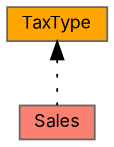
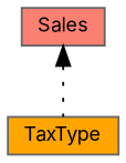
  digraph {
    fontname=Inter
    node [color=gray40 fontname=Inter fontsize=10 shape=box style=filled]
    n1 [fillcolor=salmon fontcolor=black height=0.2 label=Sales width=0.4]
    n2 [fillcolor=orange height=0.2 label=TaxType width=0.4]
-   n2 -> n1 [color=black dir=back fontname=Inter fontsize=10 labelfontname=Helvetica labelfontsize=10 style=dotted]
+   n1 -> n2 [color=black dir=back fontname=Inter fontsize=10 labelfontname=Helvetica labelfontsize=10 style=dotted]
  }
